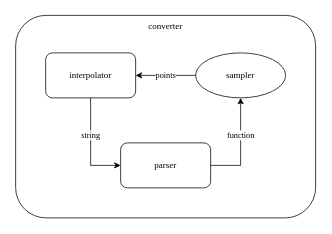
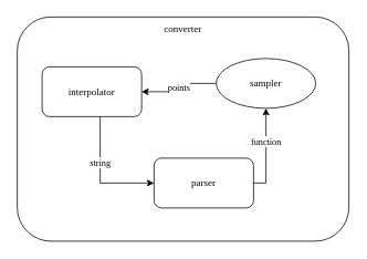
  <mxCell id="0" />
  <mxCell id="1" parent="0" />
  <mxCell id="2" value="converter" style="rounded=1;whiteSpace=wrap;html=1;verticalAlign=top;fillColor=none;align=center;fontFamily=Jetbrains Mono;fontSize=12;fontColor=light-dark(#000000,#FFFFFF);fillOpacity=0;" vertex="1" parent="1"><mxGeometry x="20" y="20" width="400" height="270" as="geometry" /></mxCell>
  <mxCell id="3" value="&lt;div&gt;string&lt;/div&gt;" style="edgeStyle=orthogonalEdgeStyle;rounded=0;orthogonalLoop=1;jettySize=auto;html=1;fontFamily=Jetbrains Mono;" edge="1" parent="1" source="4" target="6"><mxGeometry x="-0.231" relative="1" as="geometry"><Array as="points"><mxPoint x="120" y="220" /></Array><mxPoint as="offset" /></mxGeometry></mxCell>
- <mxCell id="4" value="&lt;div&gt;interpolator&lt;/div&gt;" style="rounded=1;whiteSpace=wrap;html=1;fontFamily=Jetbrains Mono;fontSize=12;fontColor=light-dark(#000000,#FFFFFF);fillOpacity=0;" vertex="1" parent="1"><mxGeometry x="60" y="70" width="120" height="60" as="geometry" /></mxCell>
+ <mxCell id="4" value="&lt;div&gt;interpolator&lt;/div&gt;" style="rounded=1;whiteSpace=wrap;html=1;fontFamily=Jetbrains Mono;fontSize=12;fontColor=light-dark(#000000,#FFFFFF);fillOpacity=0;" vertex="1" parent="1"><mxGeometry x="50" y="80" width="120" height="60" as="geometry" /></mxCell>
  <mxCell id="5" value="function" style="edgeStyle=orthogonalEdgeStyle;rounded=0;orthogonalLoop=1;jettySize=auto;html=1;fontFamily=Jetbrains Mono;" edge="1" parent="1" source="6" target="8"><mxGeometry x="0.231" relative="1" as="geometry"><Array as="points"><mxPoint x="320" y="220" /></Array><mxPoint as="offset" /></mxGeometry></mxCell>
- <mxCell id="6" value="parser" style="rounded=1;whiteSpace=wrap;html=1;fontFamily=Jetbrains Mono;fontSize=12;fontColor=light-dark(#000000,#FFFFFF);fillOpacity=0;" vertex="1" parent="1"><mxGeometry x="160" y="190" width="120" height="60" as="geometry" /></mxCell>
+ <mxCell id="6" value="parser" style="rounded=1;whiteSpace=wrap;html=1;fontFamily=Jetbrains Mono;fontSize=12;fontColor=light-dark(#000000,#FFFFFF);fillOpacity=0;" vertex="1" parent="1"><mxGeometry x="185" y="190" width="120" height="60" as="geometry" /></mxCell>
  <mxCell id="7" value="points" style="edgeStyle=orthogonalEdgeStyle;rounded=0;orthogonalLoop=1;jettySize=auto;html=1;fontFamily=Jetbrains Mono;" edge="1" parent="1" source="8" target="4"><mxGeometry relative="1" as="geometry" /></mxCell>
  <mxCell id="8" value="&lt;div&gt;sampler&lt;/div&gt;" style="ellipse;whiteSpace=wrap;html=1;fontFamily=Jetbrains Mono;fontSize=12;fontColor=light-dark(#000000,#FFFFFF);fillOpacity=0;" vertex="1" parent="1"><mxGeometry x="260" y="70" width="120" height="60" as="geometry" /></mxCell>
